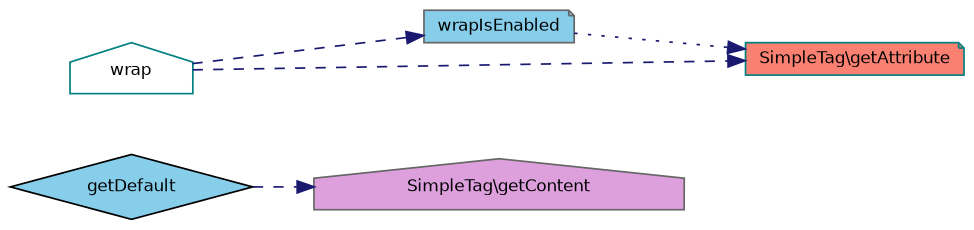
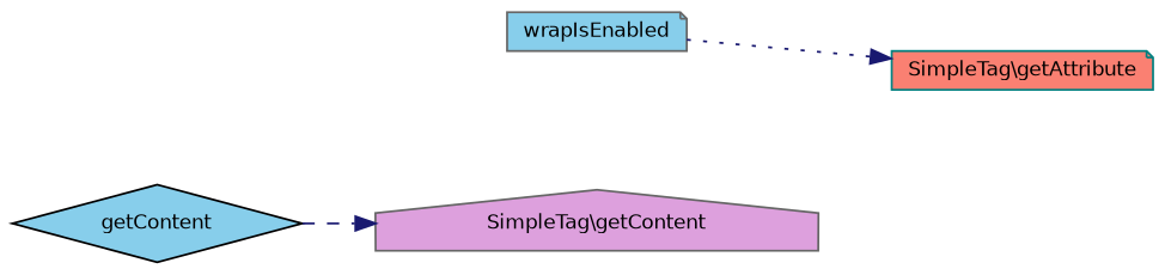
  digraph {
    rankdir=LR
    node [color=gray40 fillcolor=skyblue fontname=Helvetica fontsize=10 shape=house style=filled]
    edge [color=midnightblue fontname=Helvetica fontsize=10 labelfontname=Helvetica labelfontsize=10 style=dashed]
-   n1 [color=black fontcolor=black height=0.2 label=getDefault shape=diamond width=0.4]
+   n1 [color=black fontcolor=black height=0.2 label=getContent shape=diamond width=0.4]
    n2 [fillcolor=plum height=0.2 label="SimpleTag\\getContent" width=0.4]
-   n3 [color=teal fillcolor=white height=0.2 label=wrap width=0.4]
    n4 [height=0.2 label=wrapIsEnabled shape=note width=0.4]
    n5 [color=teal fillcolor=salmon height=0.2 label="SimpleTag\\getAttribute" shape=note width=0.4]
    n1 -> n2
-   n3 -> n4
-   n3 -> n5
    n4 -> n5 [style=dotted]
  }
